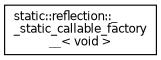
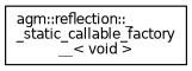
  digraph {
    rankdir=LR
-   n1 [color=black fillcolor=white fontname=Helvetica fontsize=10 height=0.2 label="static::reflection::_\l_static_callable_factory\l__\< void \>" shape=record style=filled width=0.4]
+   n1 [color=black fillcolor=white fontname=Helvetica fontsize=10 height=0.2 label="agm::reflection::_\l_static_callable_factory\l__\< void \>" shape=record style=filled width=0.4]
  }
